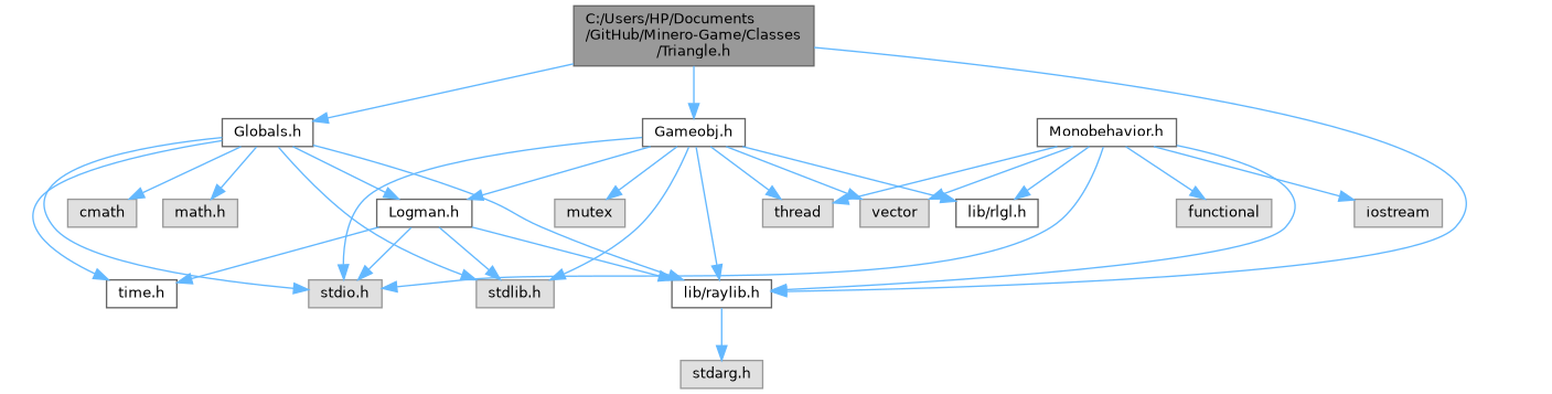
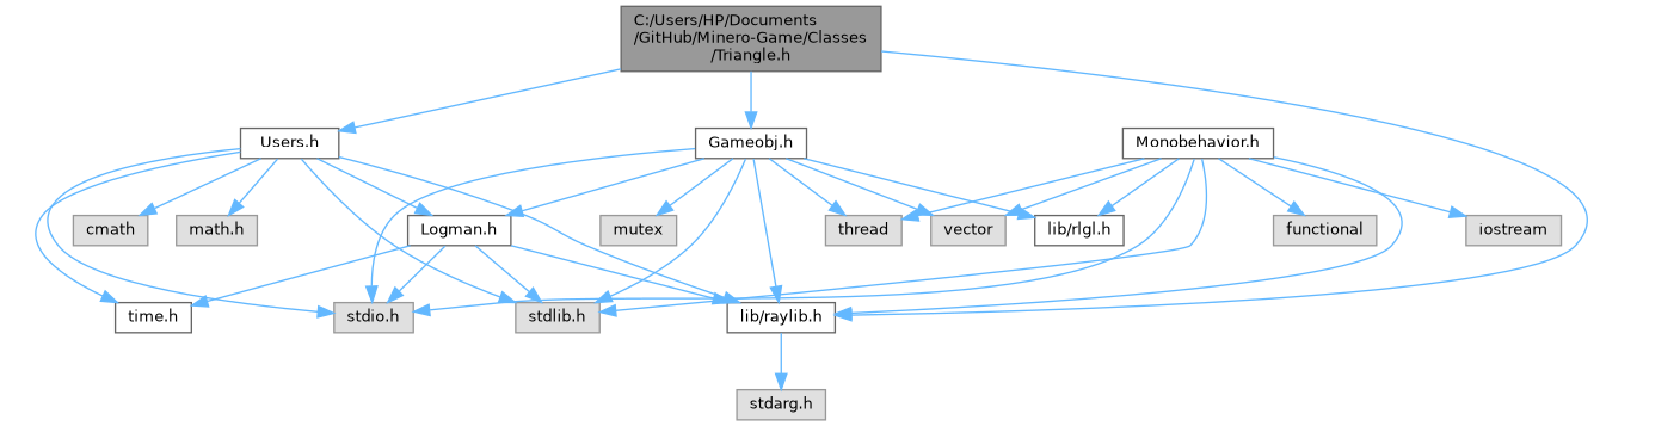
  digraph {
    node [color=grey60 fillcolor="#E0E0E0" fontname=Helvetica fontsize=10 shape=box style=filled]
    edge [color=steelblue1 fontname=Helvetica fontsize=10 labelfontname=Helvetica labelfontsize=10 style=solid]
    n1 [color=gray40 fillcolor=grey60 fontcolor=black height=0.2 label="C:/Users/HP/Documents\l/GitHub/Minero-Game/Classes\l/Triangle.h" width=0.4]
-   n2 [color=grey40 fillcolor=white height=0.2 label="Globals.h" width=0.4]
+   n2 [color=grey40 fillcolor=white height=0.2 label="Users.h" width=0.4]
    n3 [color=grey40 fillcolor=white height=0.2 label="lib/raylib.h" width=0.4]
    n4 [color=grey40 fillcolor=white height=0.2 label="Gameobj.h" width=0.4]
    n5 [height=0.2 label="stdlib.h" width=0.4]
    n6 [height=0.2 label="stdio.h" width=0.4]
    n7 [color=grey40 fillcolor=white height=0.2 label="time.h" width=0.4]
    n8 [height=0.2 label=cmath width=0.4]
    n9 [height=0.2 label="math.h" width=0.4]
    n10 [color=grey40 fillcolor=white height=0.2 label="Logman.h" width=0.4]
    n11 [height=0.2 label="stdarg.h" width=0.4]
    n12 [height=0.2 label=thread width=0.4]
    n13 [height=0.2 label=vector width=0.4]
    n14 [height=0.2 label=mutex width=0.4]
    n15 [color=grey40 fillcolor=white height=0.2 label="lib/rlgl.h" width=0.4]
    n16 [color=grey40 fillcolor=white height=0.2 label="Monobehavior.h" width=0.4]
    n17 [height=0.2 label=iostream width=0.4]
    n18 [height=0.2 label=functional width=0.4]
    n1 -> n2
    n1 -> n3
    n1 -> n4
    n2 -> n3
    n2 -> n5
    n2 -> n6
    n2 -> n7
    n2 -> n8
    n2 -> n9
    n2 -> n10
    n3 -> n11
    n4 -> n3
    n4 -> n5
    n4 -> n6
    n4 -> n10
    n4 -> n12
    n4 -> n13
    n4 -> n14
    n4 -> n15
    n10 -> n3
    n10 -> n5
    n10 -> n6
    n10 -> n7
    n16 -> n3
+   n16 -> n5
    n16 -> n6
    n16 -> n12
    n16 -> n13
    n16 -> n15
    n16 -> n17
    n16 -> n18
  }
